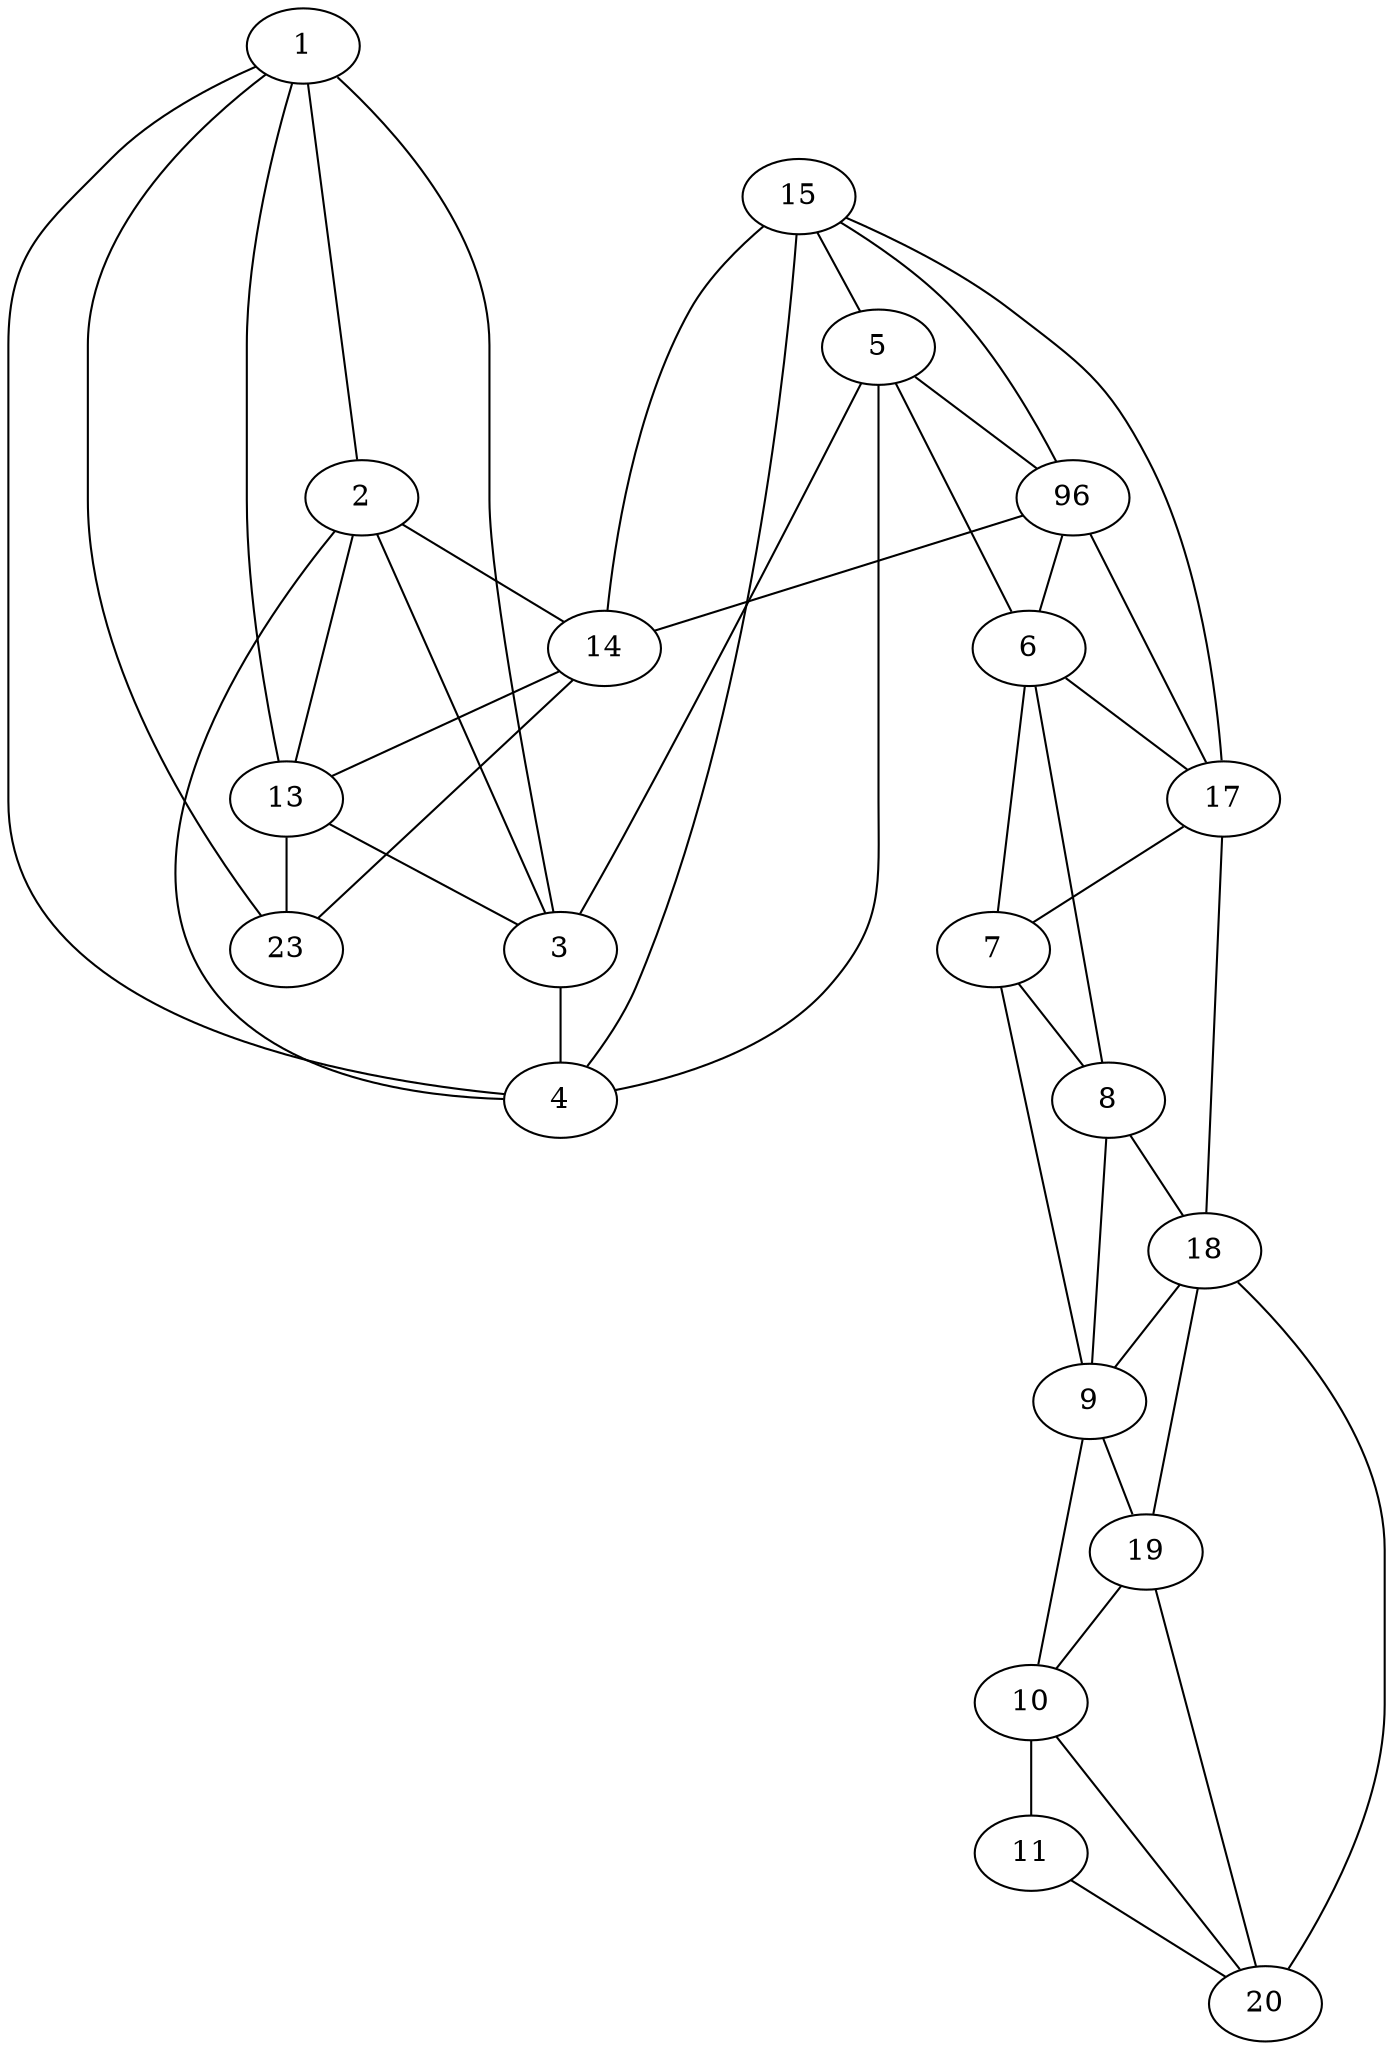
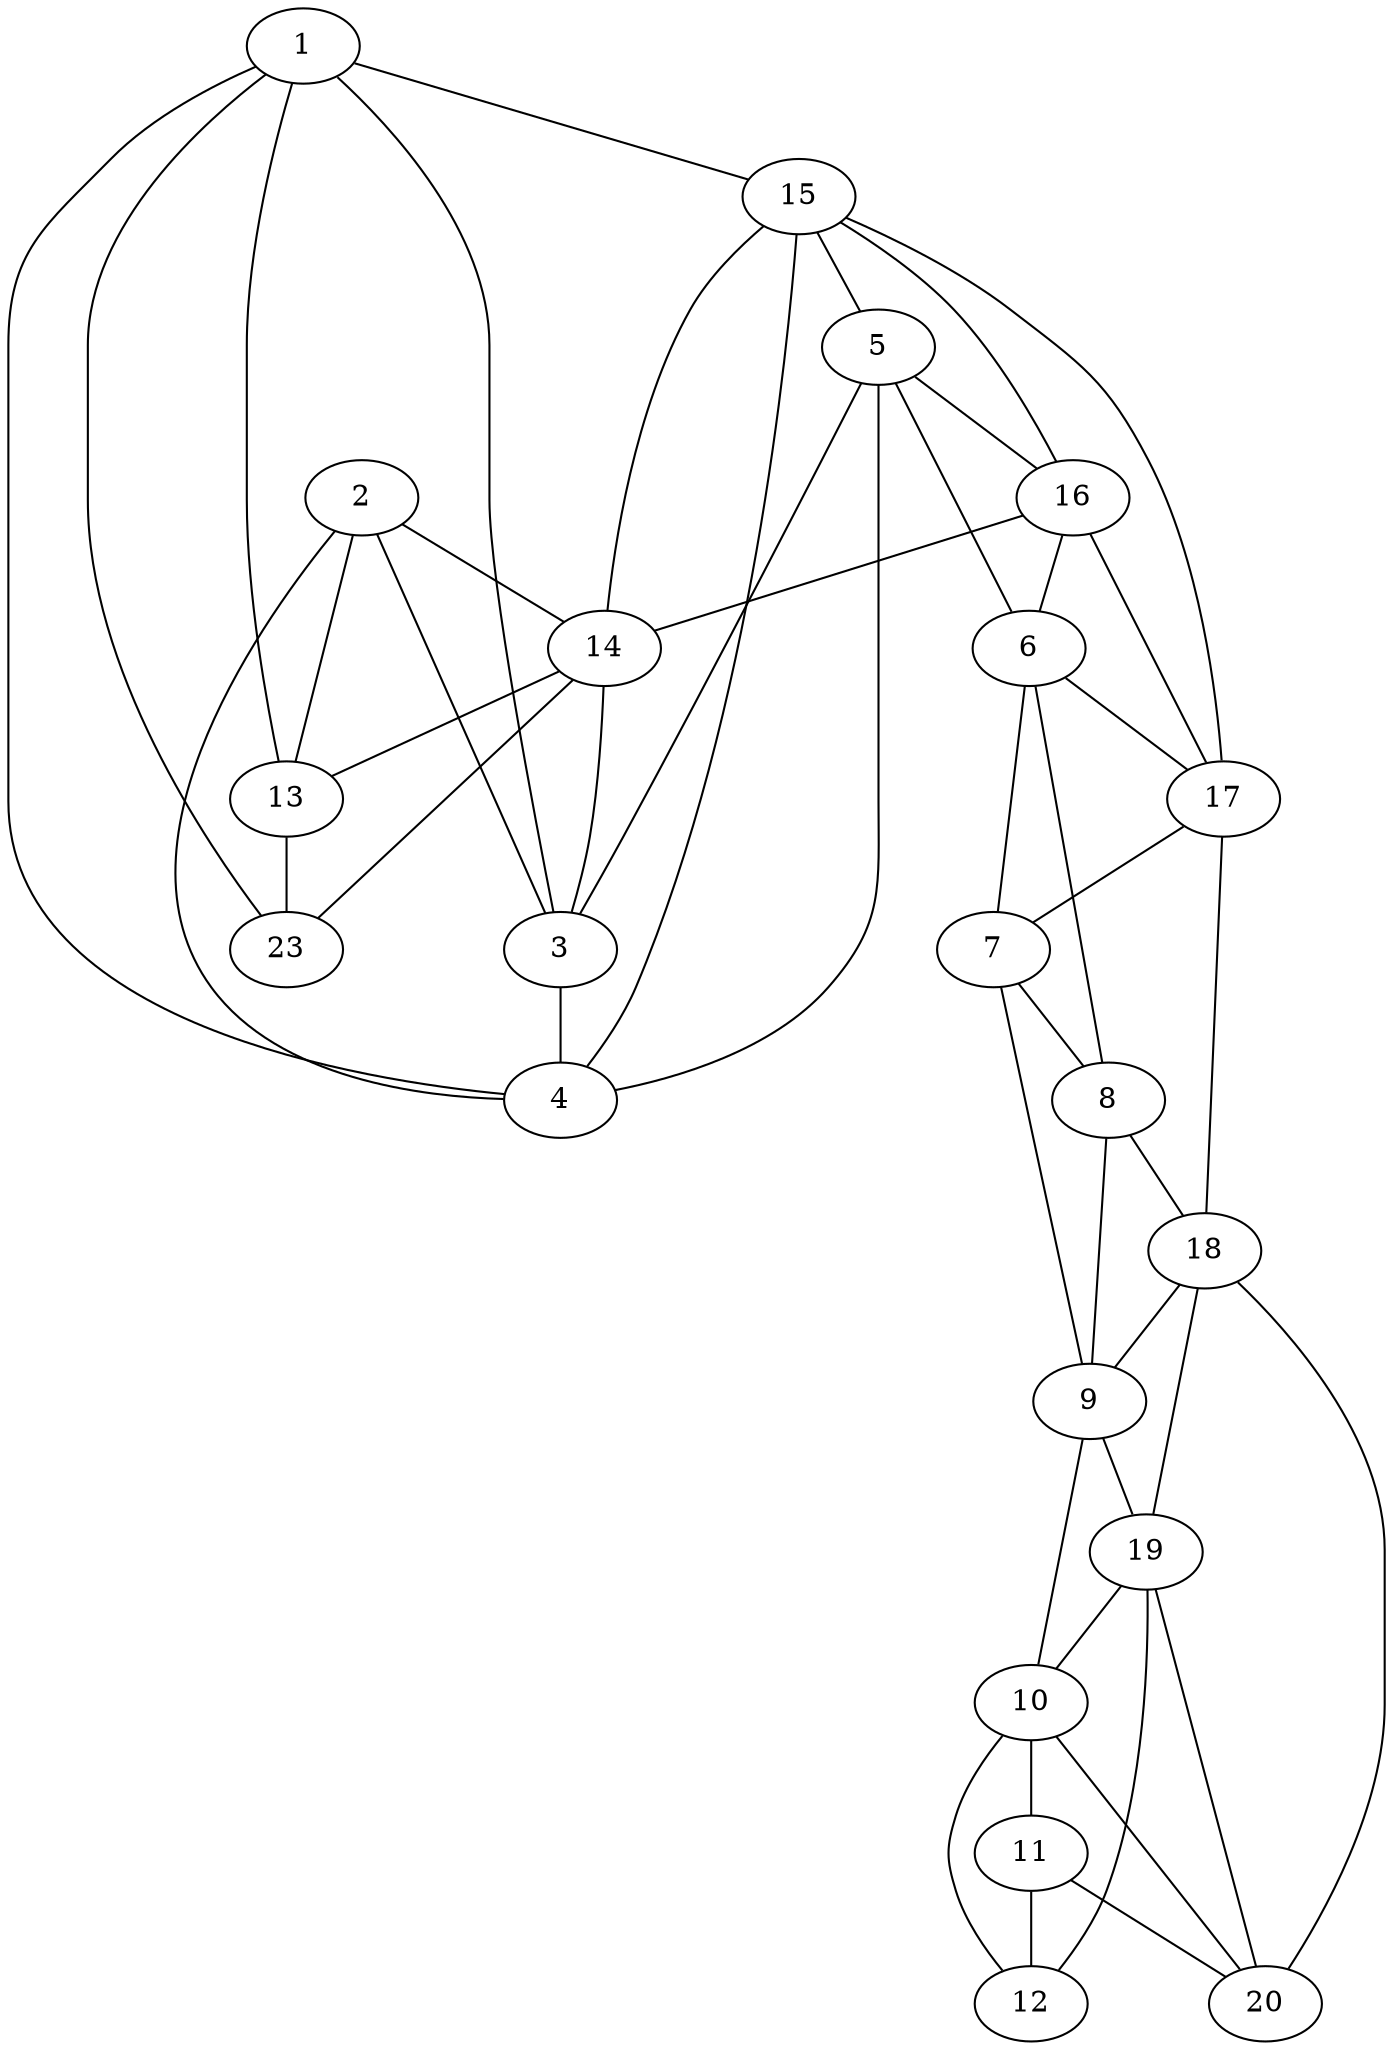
  graph {
    node [aaLength=5 sequence=LILAM type=0]
    edge [distance0=25.0 frequency=1 type0=1]
    1 [aaLength=13 sequence=NRDDALRVTGEVR]
    2 [aaLength=3 sequence=EYI]
    3 [aaLength=8 sequence=YPLVLSEG]
    4 [aaLength=12 sequence=MDIIAEFRKRFG]
    14 [sequence=TVKIG type=1]
    13 [type=1]
    n7 [label=23 type=1]
    5 [aaLength=15 sequence=IPETNEKICRATFKA]
    6 [aaLength=16 sequence=GADSVRACLNVAEEMG]
-   16 [sequence=AIIVH type=1 label=96]
+   16 [sequence=AIIVH type=1]
    8 [aaLength=17 sequence=FIQGAADEIARMGVDLG]
    7 [aaLength=6 sequence=HPGAEM]
    17 [sequence=EVFLL type=1]
    18 [aaLength=3 sequence=NYV type=1]
    9 [aaLength=13 sequence=RPERLSRLREIIG]
    15 [aaLength=8 sequence=RIIADFKV type=1]
    19 [aaLength=4 sequence=FLIS type=1]
    20 [aaLength=4 sequence=AIIV type=1]
    10 [aaLength=6 sequence=DPGETL]
+   12 [aaLength=13 sequence=NPAAAAAGIIESI]
    11 [aaLength=6 sequence=GRSIYL]
-   1 -- 2 [distance0=16.68287]
+   1 -- 15 [distance0=16.68287]
    1 -- 3 [distance0=27.31785 type0=2]
    1 -- 4 [distance0=31.87169 type0=3]
    2 -- 3 [distance0=22.38509 type0=2]
    2 -- 14 [distance0=1.0 type0=4]
    3 -- 4 [distance0=11.5742 distance1=0.0 frequency=2 type1=5]
    4 -- 2 [distance0=25.43112 type0=2]
-   13 -- 3 [distance0=0.0 type0=5]
+   14 -- 3 [distance0=0.0 type0=5]
    14 -- 13
    14 -- n7 [type0=2]
    13 -- 1 [distance0=39.1856 type0=3]
    13 -- 2 [distance0=16.0 type0=4]
    13 -- n7 [distance0=0.0]
    n7 -- 1 [distance0=39.1856 type0=3]
    5 -- 3 [distance0=33.0651 type0=3]
    5 -- 4 [distance0=30.07392 type0=2]
    5 -- 6 [distance0=26.76051]
    5 -- 16 [distance0=3.0 type0=4]
    6 -- 8 [distance0=35.17208 type0=3]
    6 -- 7 [distance0=30.65091 type0=2]
    6 -- 17 [distance0=1.0 type0=4]
    16 -- 14 [distance0=54.0 type0=3]
    16 -- 6 [distance0=3.0 type0=4]
    16 -- 17
    8 -- 18 [distance0=2.0 type0=4]
    7 -- 8 [distance0=9.091144 distance1=0.0 frequency=2 type1=5]
    7 -- 9 [distance0=33.1039 type0=3]
    17 -- 7 [distance0=4.0 type0=4]
    17 -- 18 [distance0=34.0 type0=2]
    17 -- 15 [distance0=53.0 type0=3]
    18 -- 9 [distance0=4.0 type0=4]
    18 -- 19 [distance0=23.0]
    18 -- 20 [distance0=45.0 type0=3]
    9 -- 8 [distance0=28.71715]
    9 -- 19 [distance0=3.0 type0=4]
    9 -- 10 [distance0=32.84032 type0=2]
    15 -- 4 [distance0=48.82737 type0=3]
    15 -- 14 [distance0=26.0]
    15 -- 5 [distance0=2.0 type0=4]
    15 -- 16 [distance0=28.0 type0=2]
    19 -- 20 [distance0=22.0]
    19 -- 10 [distance0=8.0 type0=4]
+   19 -- 12 [distance0=52.20467 type0=3]
    10 -- 20 [distance0=4.0 type0=4]
+   10 -- 12 [distance0=26.04027 type0=2]
    10 -- 11 [distance0=17.80312]
    11 -- 20 [distance0=46.47748 type0=3]
+   11 -- 12 [distance0=11.09555 distance1=2.0 frequency=2 type1=4]
  }
